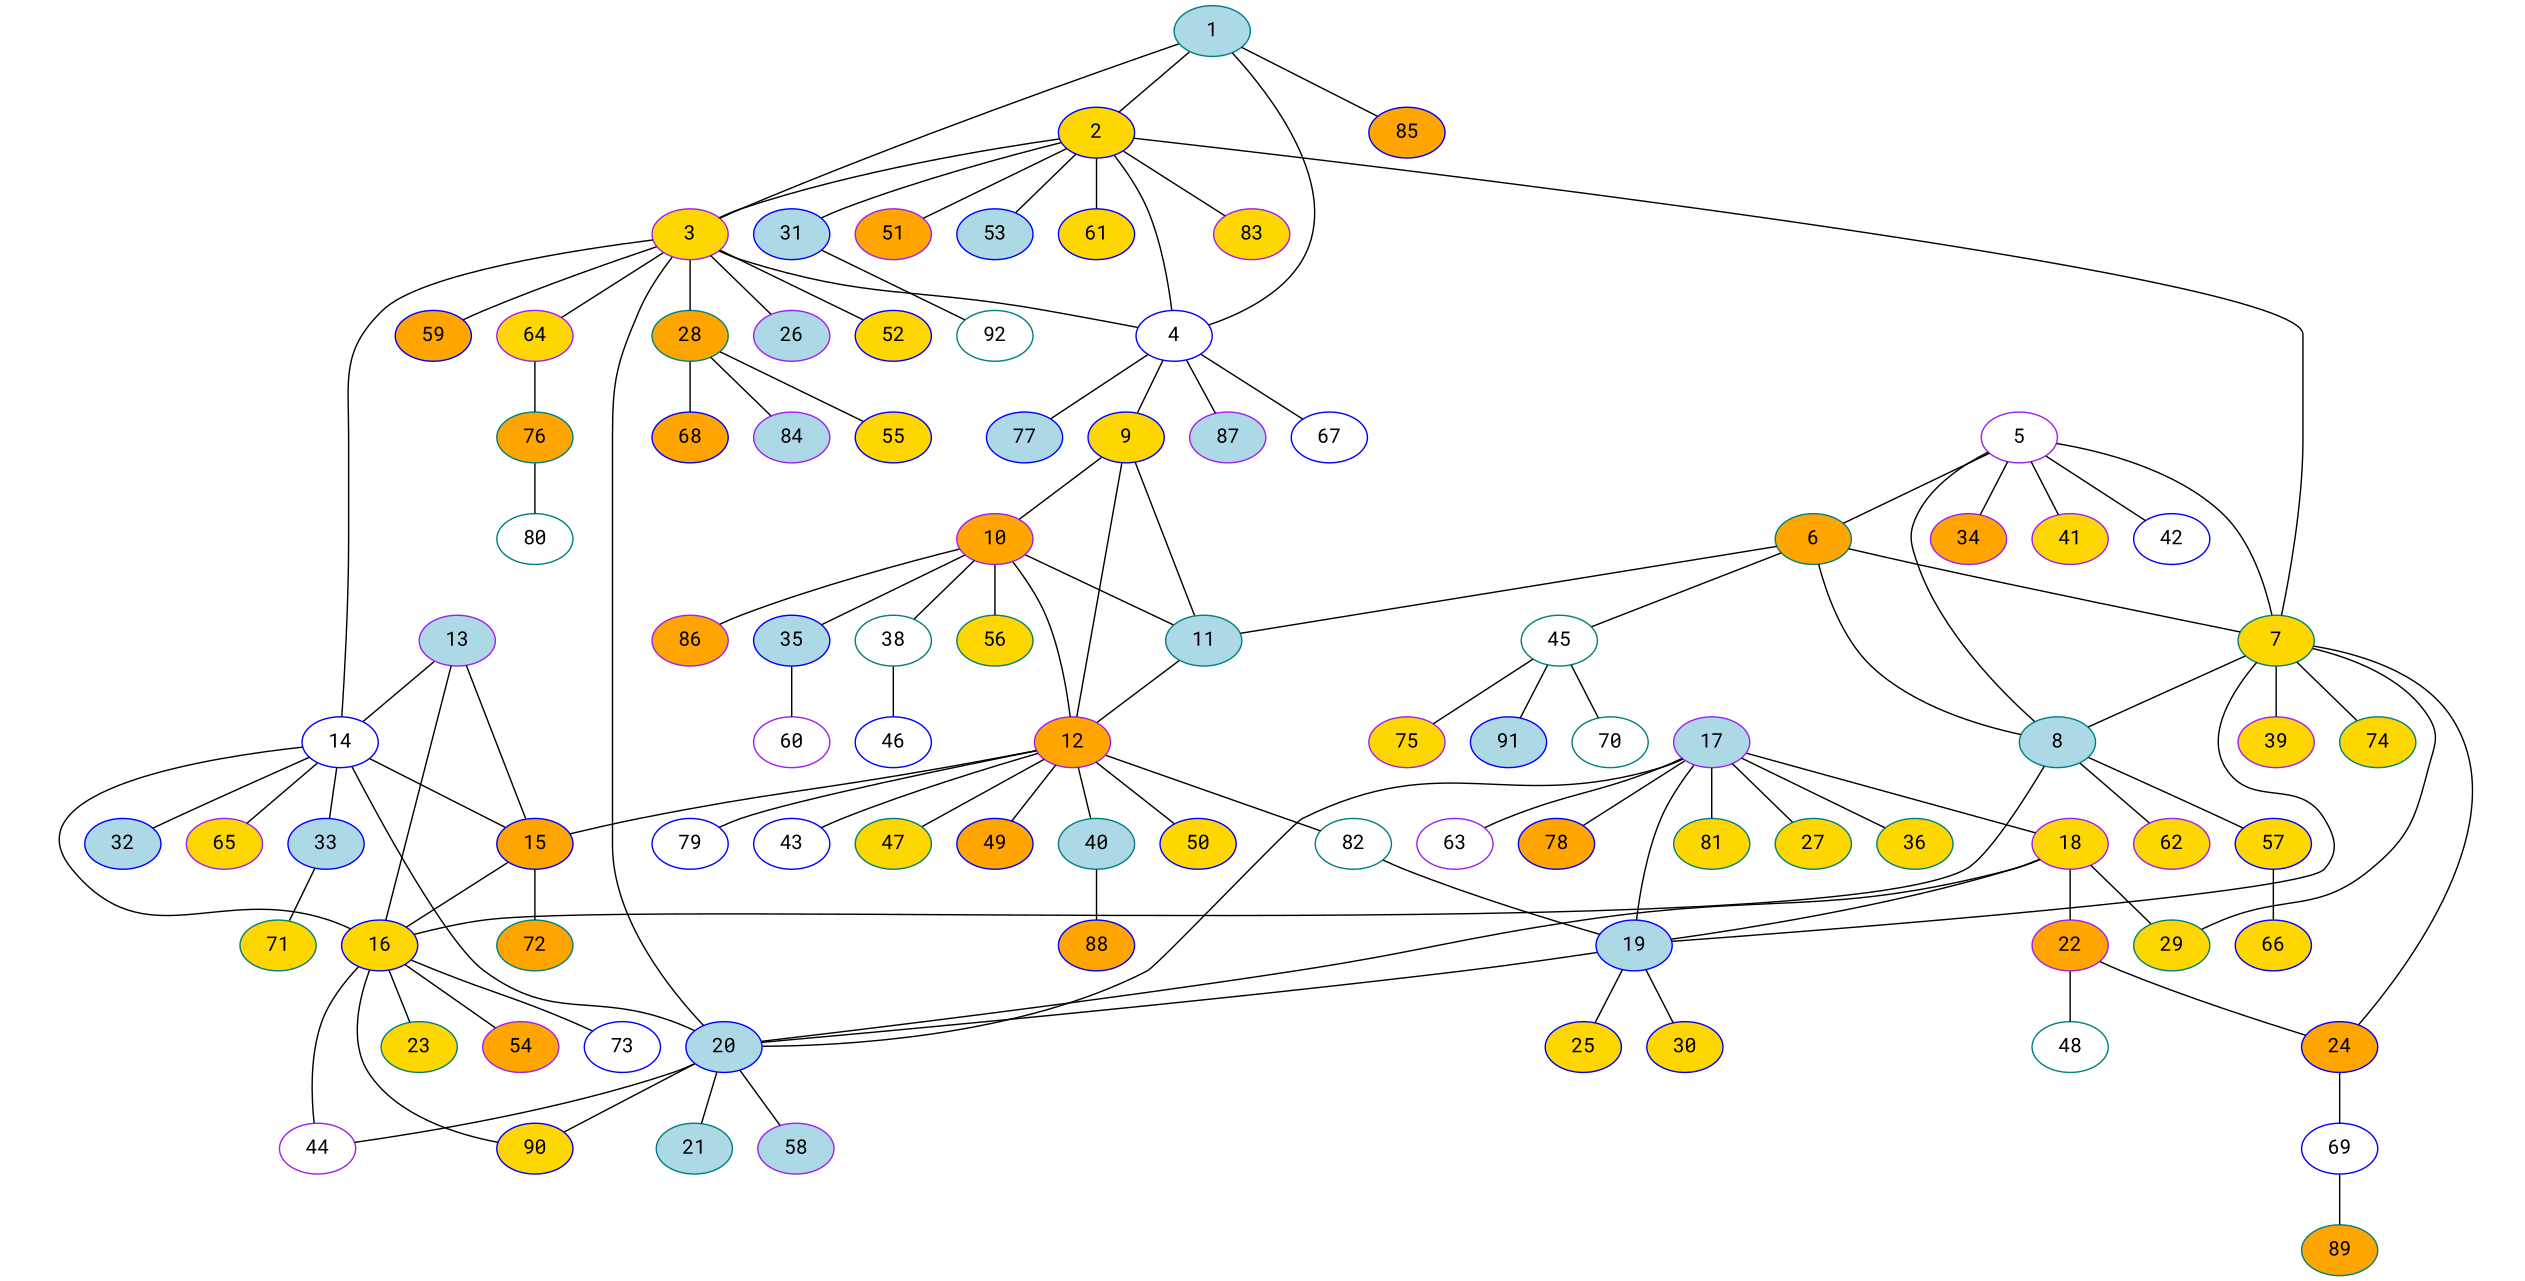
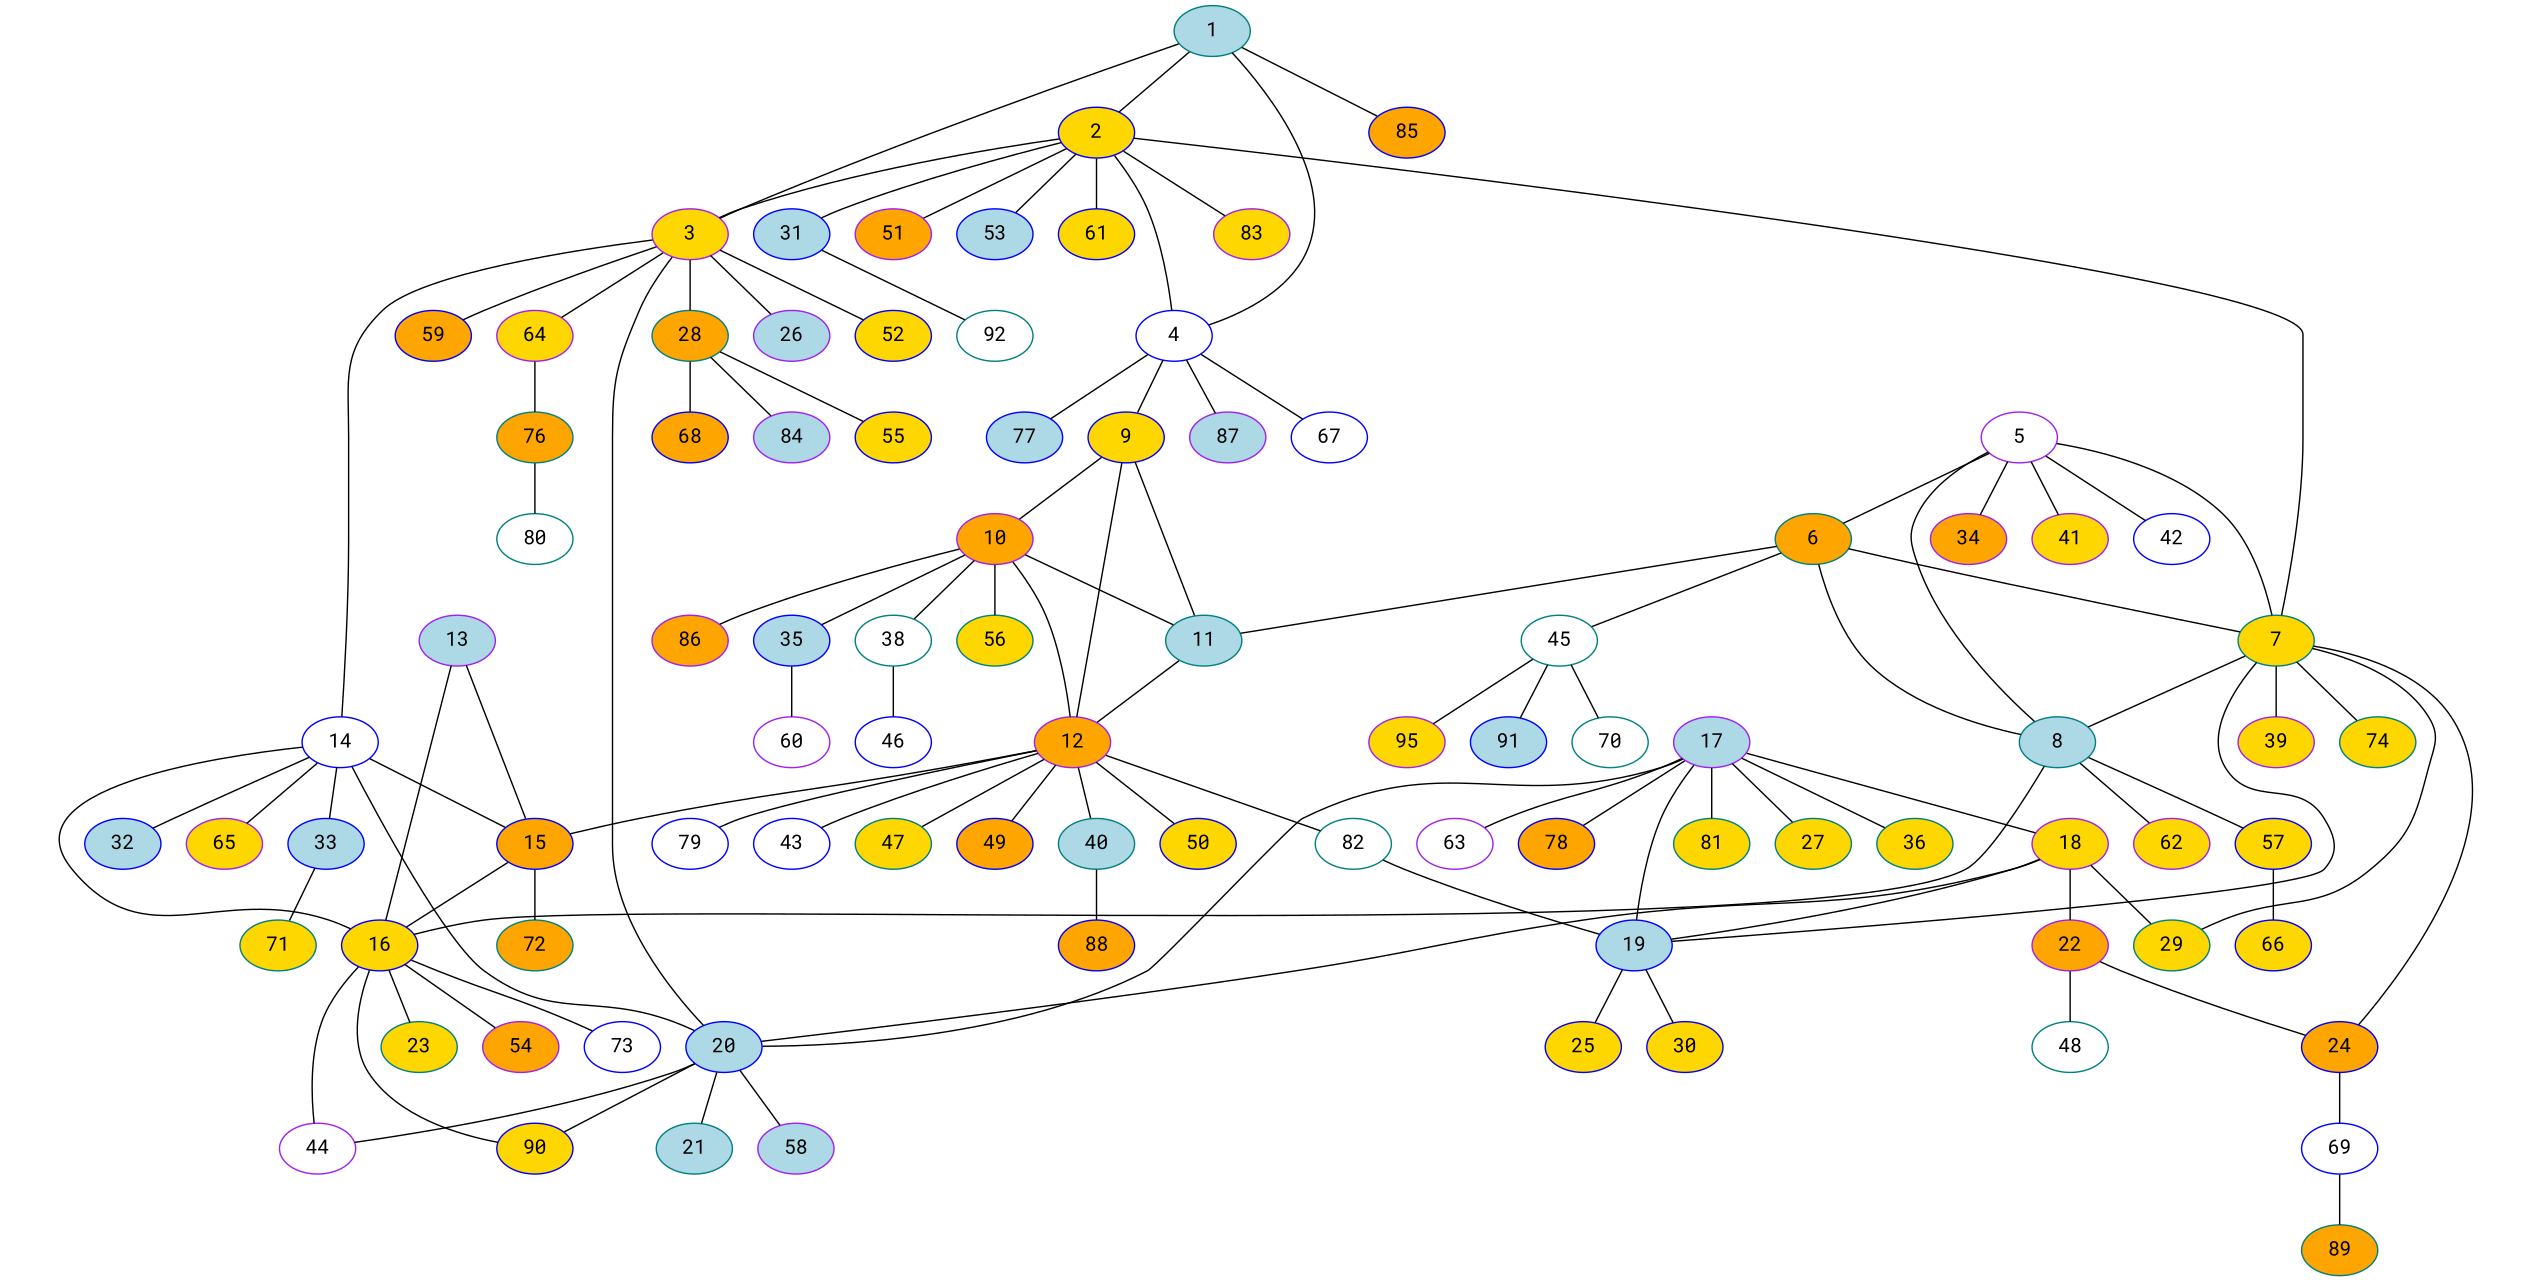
  graph {
    fontname="Roboto Mono"
    node [color=blue fillcolor=gold fontname="Roboto Mono" style=filled]
    edge [fontname="Roboto Mono"]
    1 [color=teal fillcolor=lightblue]
    2
    3 [color=purple]
    4 [fillcolor=white]
    85 [fillcolor=orange]
    7 [color=teal]
    31 [fillcolor=lightblue]
    51 [color=purple fillcolor=orange]
    53 [fillcolor=lightblue]
    61
    83 [color=purple]
    14 [fillcolor=white]
    20 [fillcolor=lightblue]
    26 [color=purple fillcolor=lightblue]
    28 [color=teal fillcolor=orange]
    52
    59 [fillcolor=orange]
    64 [color=purple]
    9
    67 [fillcolor=white]
    77 [fillcolor=lightblue]
    87 [color=purple fillcolor=lightblue]
    8 [color=teal fillcolor=lightblue]
    19 [fillcolor=lightblue]
    24 [fillcolor=orange]
    29 [color=teal]
    39 [color=purple]
    74 [color=teal]
    92 [color=teal fillcolor=white]
    16
    15 [fillcolor=orange]
    32 [fillcolor=lightblue]
    33 [fillcolor=lightblue]
    65 [color=purple]
    44 [color=purple fillcolor=white]
    90
    21 [color=teal fillcolor=lightblue]
    58 [color=purple fillcolor=lightblue]
    55
    68 [fillcolor=orange]
    84 [color=purple fillcolor=lightblue]
    76 [color=teal fillcolor=orange]
    11 [color=teal fillcolor=lightblue]
    10 [color=purple fillcolor=orange]
    12 [color=purple fillcolor=orange]
    5 [color=purple fillcolor=white]
    6 [color=teal fillcolor=orange]
    34 [color=purple fillcolor=orange]
    41 [color=purple]
    42 [fillcolor=white]
    45 [color=teal fillcolor=white]
    57
    62 [color=purple]
    70 [color=teal fillcolor=white]
-   75 [color=purple]
+   75 [color=purple label=95]
    91 [fillcolor=lightblue]
    25
    30
    69 [fillcolor=white]
    23 [color=teal]
    54 [color=purple fillcolor=orange]
    73 [fillcolor=white]
    66
    35 [fillcolor=lightblue]
    38 [color=teal fillcolor=white]
    56 [color=teal]
    86 [color=purple fillcolor=orange]
    40 [color=teal fillcolor=lightblue]
    43 [fillcolor=white]
    47 [color=teal]
    49 [fillcolor=orange]
    50
    79 [fillcolor=white]
    82 [color=teal fillcolor=white]
    60 [color=purple fillcolor=white]
    46 [fillcolor=white]
    72 [color=teal fillcolor=orange]
    88 [fillcolor=orange]
    13 [color=purple fillcolor=lightblue]
    71 [color=teal]
    17 [color=purple fillcolor=lightblue]
    18 [color=purple]
    27 [color=teal]
    36 [color=teal]
    63 [color=purple fillcolor=white]
    78 [fillcolor=orange]
    81 [color=teal]
    22 [color=purple fillcolor=orange]
    48 [color=teal fillcolor=white]
    89 [color=teal fillcolor=orange]
    80 [color=teal fillcolor=white]
    1 -- 2
    1 -- 3
    1 -- 4
    1 -- 85
    2 -- 3
    2 -- 4
    2 -- 7
    2 -- 31
    2 -- 51
    2 -- 53
    2 -- 61
    2 -- 83
-   3 -- 4
    3 -- 14
    3 -- 20
    3 -- 26
    3 -- 28
    3 -- 52
    3 -- 59
    3 -- 64
    4 -- 9
    4 -- 67
    4 -- 77
    4 -- 87
    7 -- 8
    7 -- 19
    7 -- 24
    7 -- 29
    7 -- 39
    7 -- 74
    31 -- 92
    14 -- 20
    14 -- 16
    14 -- 15
    14 -- 32
    14 -- 33
    14 -- 65
    20 -- 44
    20 -- 90
    20 -- 21
    20 -- 58
    28 -- 55
    28 -- 68
    28 -- 84
    64 -- 76
    9 -- 11
    9 -- 10
    9 -- 12
    8 -- 16
    8 -- 57
    8 -- 62
-   19 -- 20
    19 -- 25
    19 -- 30
    24 -- 69
    16 -- 44
    16 -- 90
    16 -- 23
    16 -- 54
    16 -- 73
    15 -- 16
    15 -- 72
    33 -- 71
    76 -- 80
    11 -- 12
    10 -- 11
    10 -- 12
    10 -- 35
    10 -- 38
    10 -- 56
    10 -- 86
    12 -- 15
    12 -- 40
    12 -- 43
    12 -- 47
    12 -- 49
    12 -- 50
    12 -- 79
    12 -- 82
    5 -- 7
    5 -- 8
    5 -- 6
    5 -- 34
    5 -- 41
    5 -- 42
    6 -- 7
    6 -- 8
    6 -- 11
    6 -- 45
    45 -- 70
    45 -- 75
    45 -- 91
    57 -- 66
    69 -- 89
    35 -- 60
    38 -- 46
    40 -- 88
    82 -- 19
-   13 -- 14
    13 -- 16
    13 -- 15
    17 -- 20
    17 -- 19
    17 -- 18
    17 -- 27
    17 -- 36
    17 -- 63
    17 -- 78
    17 -- 81
    18 -- 20
    18 -- 19
    18 -- 29
    18 -- 22
    22 -- 24
    22 -- 48
  }
